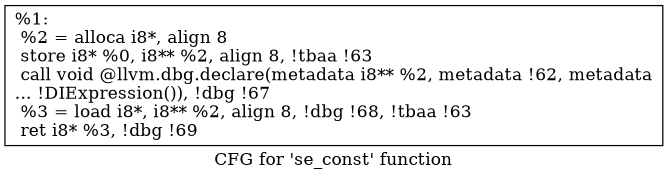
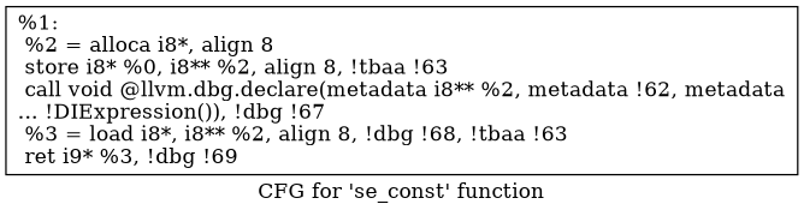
  digraph {
    label="CFG for 'se_const' function"
-   n1 [label="{%1:\l  %2 = alloca i8*, align 8\l  store i8* %0, i8** %2, align 8, !tbaa !63\l  call void @llvm.dbg.declare(metadata i8** %2, metadata !62, metadata\l... !DIExpression()), !dbg !67\l  %3 = load i8*, i8** %2, align 8, !dbg !68, !tbaa !63\l  ret i8* %3, !dbg !69\l}" shape=record]
+   n1 [label="{%1:\l  %2 = alloca i8*, align 8\l  store i8* %0, i8** %2, align 8, !tbaa !63\l  call void @llvm.dbg.declare(metadata i8** %2, metadata !62, metadata\l... !DIExpression()), !dbg !67\l  %3 = load i8*, i8** %2, align 8, !dbg !68, !tbaa !63\l  ret i9* %3, !dbg !69\l}" shape=record]
  }
